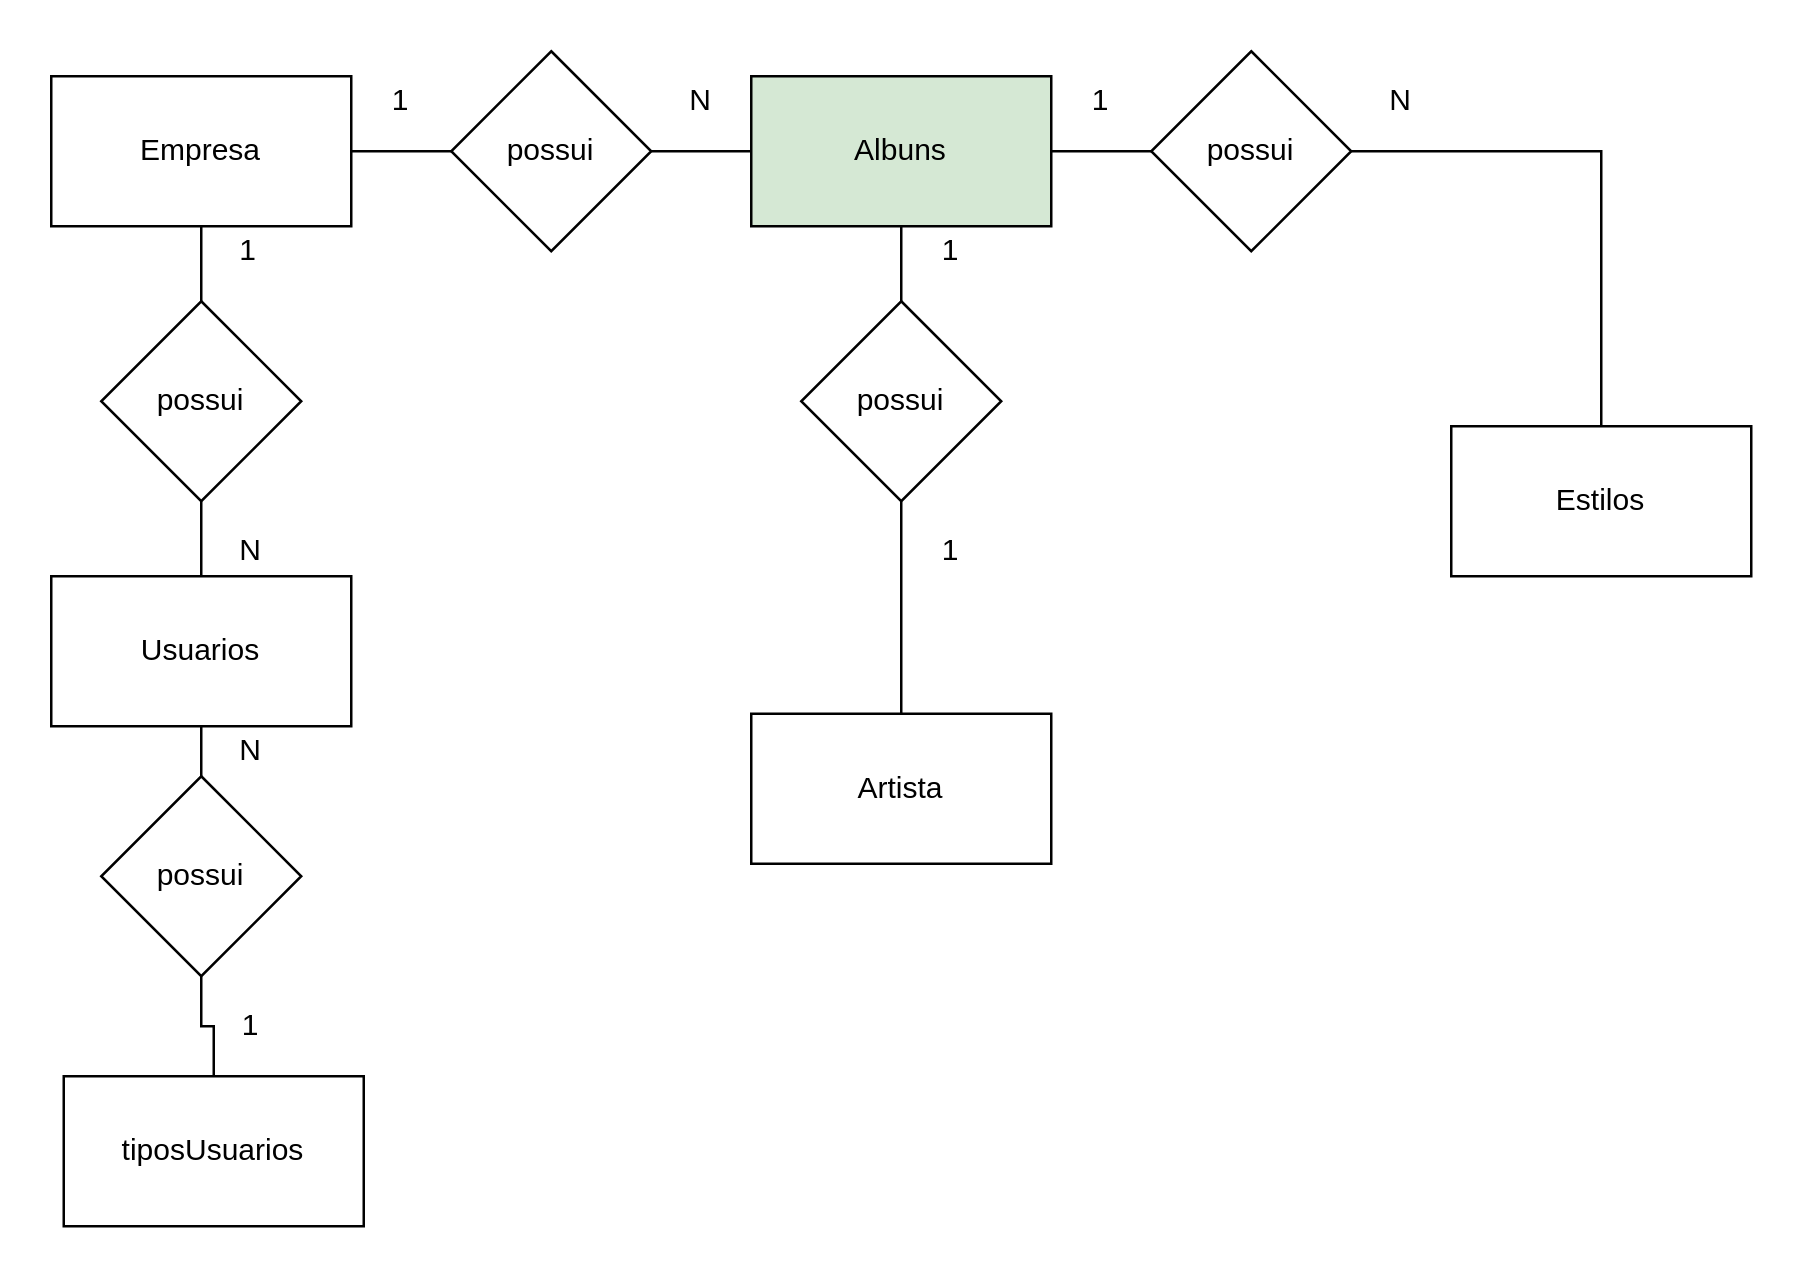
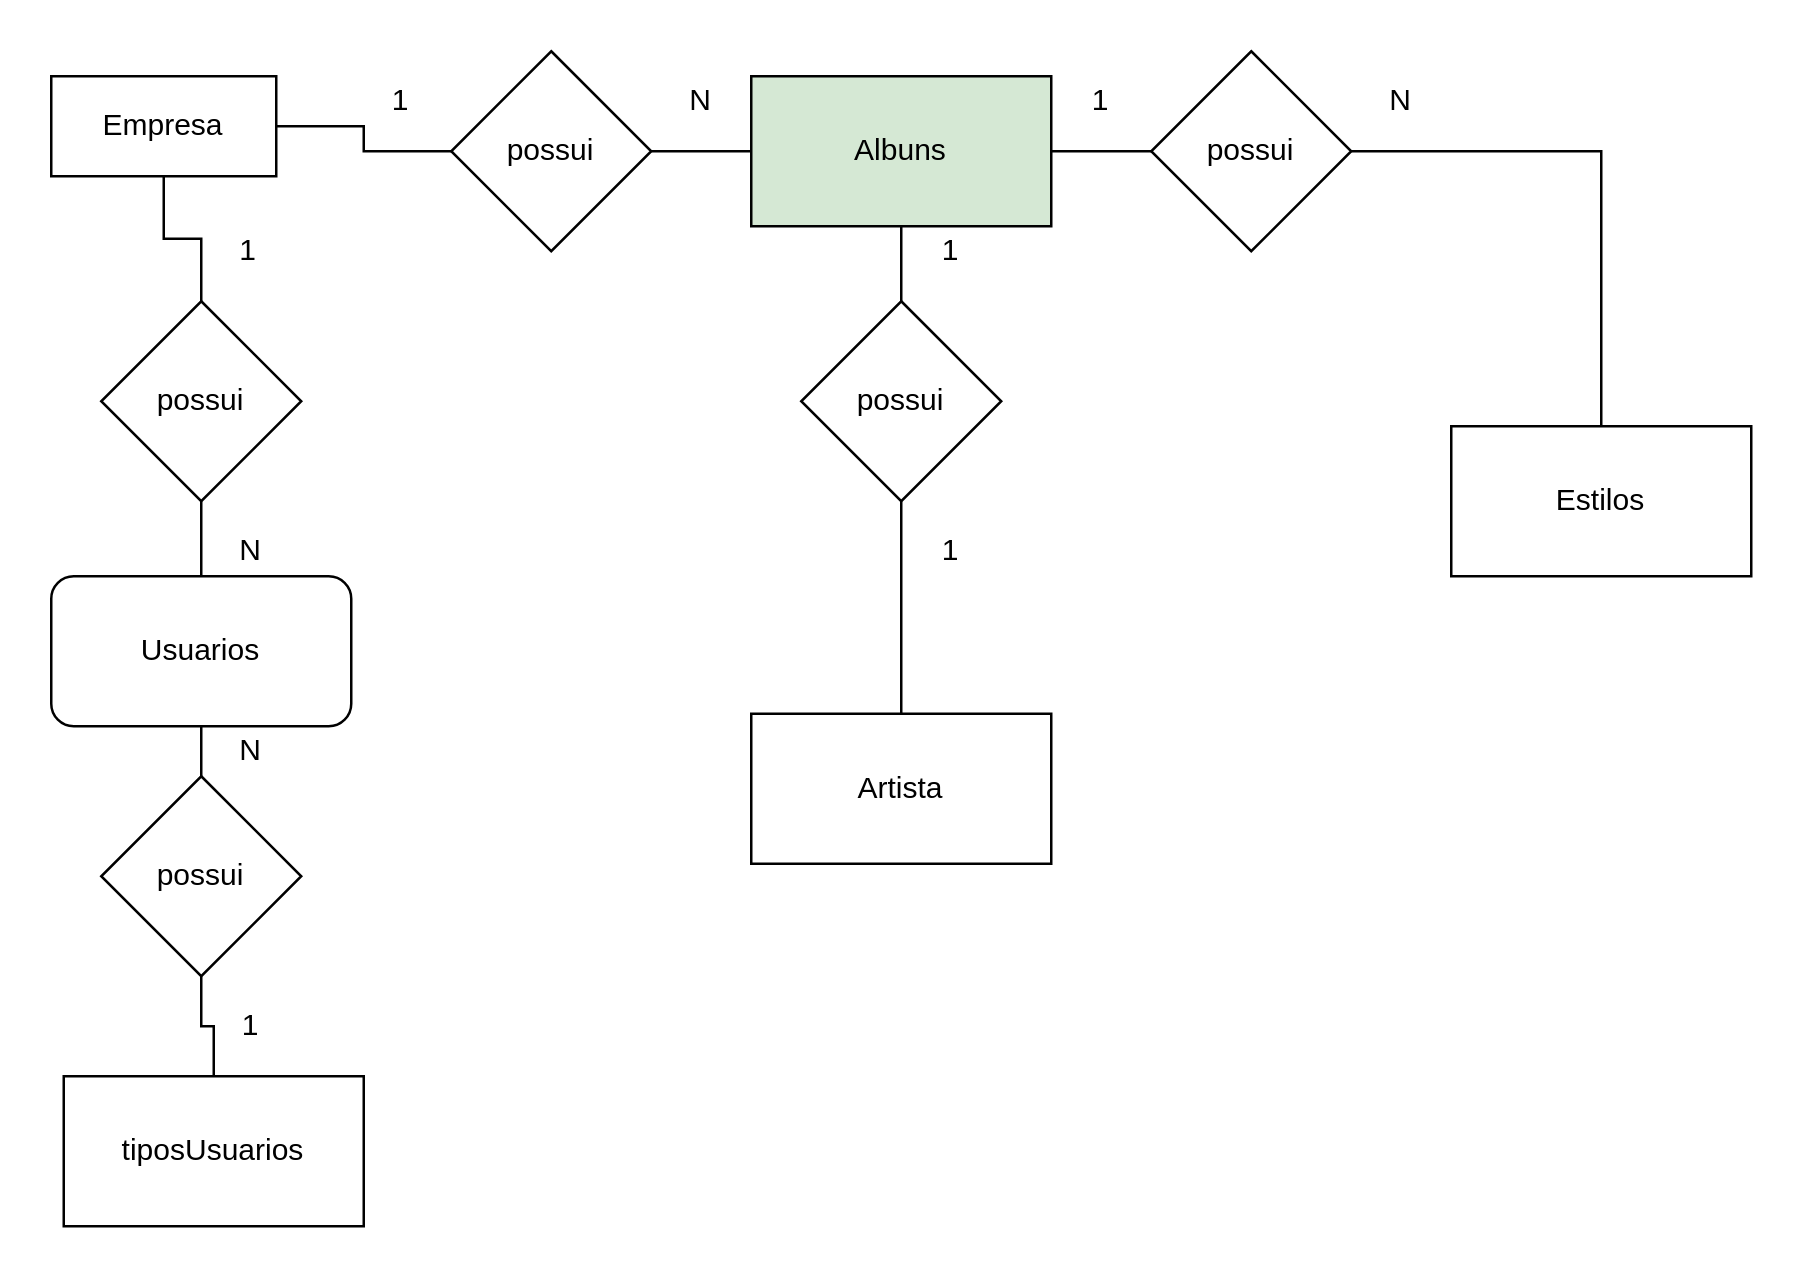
  <mxCell id="0" />
  <mxCell id="1" parent="0" />
  <mxCell id="2" value="" style="edgeStyle=orthogonalEdgeStyle;rounded=0;orthogonalLoop=1;jettySize=auto;html=1;endArrow=none;endFill=0;" edge="1" parent="1" source="4" target="6"><mxGeometry relative="1" as="geometry" /></mxCell>
  <mxCell id="3" value="" style="edgeStyle=orthogonalEdgeStyle;rounded=0;orthogonalLoop=1;jettySize=auto;html=1;endArrow=none;endFill=0;" edge="1" parent="1" source="4" target="19"><mxGeometry relative="1" as="geometry" /></mxCell>
- <mxCell id="4" value="Empresa" style="rounded=0;whiteSpace=wrap;html=1;" vertex="1" parent="1"><mxGeometry x="20" y="30" width="120" height="60" as="geometry" /></mxCell>
+ <mxCell id="4" value="Empresa" style="rounded=0;whiteSpace=wrap;html=1;" vertex="1" parent="1"><mxGeometry x="20" y="30" width="90" height="40" as="geometry" /></mxCell>
  <mxCell id="5" value="" style="edgeStyle=orthogonalEdgeStyle;rounded=0;orthogonalLoop=1;jettySize=auto;html=1;endArrow=none;endFill=0;" edge="1" parent="1" source="6" target="9"><mxGeometry relative="1" as="geometry" /></mxCell>
  <mxCell id="6" value="possui" style="rhombus;whiteSpace=wrap;html=1;" vertex="1" parent="1"><mxGeometry x="180" y="20" width="80" height="80" as="geometry" /></mxCell>
  <mxCell id="7" value="" style="edgeStyle=orthogonalEdgeStyle;rounded=0;orthogonalLoop=1;jettySize=auto;html=1;endArrow=none;endFill=0;" edge="1" parent="1" source="9" target="11"><mxGeometry relative="1" as="geometry" /></mxCell>
  <mxCell id="8" value="" style="edgeStyle=orthogonalEdgeStyle;rounded=0;orthogonalLoop=1;jettySize=auto;html=1;endArrow=none;endFill=0;" edge="1" parent="1" source="9" target="14"><mxGeometry relative="1" as="geometry" /></mxCell>
  <mxCell id="9" value="Albuns" style="rounded=0;whiteSpace=wrap;html=1;fillColor=#d5e8d4;" vertex="1" parent="1"><mxGeometry x="300" y="30" width="120" height="60" as="geometry" /></mxCell>
  <mxCell id="10" value="" style="edgeStyle=orthogonalEdgeStyle;rounded=0;orthogonalLoop=1;jettySize=auto;html=1;endArrow=none;endFill=0;" edge="1" parent="1" source="11" target="12"><mxGeometry relative="1" as="geometry" /></mxCell>
  <mxCell id="11" value="possui" style="rhombus;whiteSpace=wrap;html=1;" vertex="1" parent="1"><mxGeometry x="460" y="20" width="80" height="80" as="geometry" /></mxCell>
  <mxCell id="12" value="Estilos" style="rounded=0;whiteSpace=wrap;html=1;" vertex="1" parent="1"><mxGeometry x="580" y="170" width="120" height="60" as="geometry" /></mxCell>
  <mxCell id="13" value="" style="edgeStyle=orthogonalEdgeStyle;rounded=0;orthogonalLoop=1;jettySize=auto;html=1;endArrow=none;endFill=0;" edge="1" parent="1" source="14" target="15"><mxGeometry relative="1" as="geometry" /></mxCell>
  <mxCell id="14" value="possui" style="rhombus;whiteSpace=wrap;html=1;" vertex="1" parent="1"><mxGeometry x="320" y="120" width="80" height="80" as="geometry" /></mxCell>
  <mxCell id="15" value="Artista" style="rounded=0;whiteSpace=wrap;html=1;" vertex="1" parent="1"><mxGeometry x="300" y="285" width="120" height="60" as="geometry" /></mxCell>
  <mxCell id="16" value="" style="edgeStyle=orthogonalEdgeStyle;rounded=0;orthogonalLoop=1;jettySize=auto;html=1;endArrow=none;endFill=0;" edge="1" parent="1" source="17" target="22"><mxGeometry relative="1" as="geometry" /></mxCell>
- <mxCell id="17" value="Usuarios" style="rounded=0;whiteSpace=wrap;html=1;" vertex="1" parent="1"><mxGeometry x="20" y="230" width="120" height="60" as="geometry" /></mxCell>
+ <mxCell id="17" value="Usuarios" style="whiteSpace=wrap;html=1;rounded=1;" vertex="1" parent="1"><mxGeometry x="20" y="230" width="120" height="60" as="geometry" /></mxCell>
  <mxCell id="18" value="" style="edgeStyle=orthogonalEdgeStyle;rounded=0;orthogonalLoop=1;jettySize=auto;html=1;endArrow=none;endFill=0;" edge="1" parent="1" source="19" target="17"><mxGeometry relative="1" as="geometry" /></mxCell>
  <mxCell id="19" value="possui" style="rhombus;whiteSpace=wrap;html=1;" vertex="1" parent="1"><mxGeometry x="40" y="120" width="80" height="80" as="geometry" /></mxCell>
  <mxCell id="20" value="tiposUsuarios" style="rounded=0;whiteSpace=wrap;html=1;" vertex="1" parent="1"><mxGeometry x="25" y="430" width="120" height="60" as="geometry" /></mxCell>
  <mxCell id="21" value="" style="edgeStyle=orthogonalEdgeStyle;rounded=0;orthogonalLoop=1;jettySize=auto;html=1;endArrow=none;endFill=0;" edge="1" parent="1" source="22" target="20"><mxGeometry relative="1" as="geometry" /></mxCell>
  <mxCell id="22" value="possui" style="rhombus;whiteSpace=wrap;html=1;" vertex="1" parent="1"><mxGeometry x="40" y="310" width="80" height="80" as="geometry" /></mxCell>
  <mxCell id="23" value="1" style="text;html=1;strokeColor=none;fillColor=none;align=center;verticalAlign=middle;whiteSpace=wrap;rounded=0;" vertex="1" parent="1"><mxGeometry x="80" y="400" width="40" height="20" as="geometry" /></mxCell>
  <mxCell id="24" value="N" style="text;html=1;strokeColor=none;fillColor=none;align=center;verticalAlign=middle;whiteSpace=wrap;rounded=0;" vertex="1" parent="1"><mxGeometry x="80" y="290" width="40" height="20" as="geometry" /></mxCell>
  <mxCell id="25" value="1" style="text;html=1;strokeColor=none;fillColor=none;align=center;verticalAlign=middle;whiteSpace=wrap;rounded=0;" vertex="1" parent="1"><mxGeometry x="140" y="30" width="40" height="20" as="geometry" /></mxCell>
  <mxCell id="26" value="N" style="text;html=1;strokeColor=none;fillColor=none;align=center;verticalAlign=middle;whiteSpace=wrap;rounded=0;" vertex="1" parent="1"><mxGeometry x="260" y="30" width="40" height="20" as="geometry" /></mxCell>
  <mxCell id="27" value="1" style="text;html=1;strokeColor=none;fillColor=none;align=center;verticalAlign=middle;whiteSpace=wrap;rounded=0;" vertex="1" parent="1"><mxGeometry x="420" y="30" width="40" height="20" as="geometry" /></mxCell>
  <mxCell id="28" value="N" style="text;html=1;strokeColor=none;fillColor=none;align=center;verticalAlign=middle;whiteSpace=wrap;rounded=0;" vertex="1" parent="1"><mxGeometry x="540" y="30" width="40" height="20" as="geometry" /></mxCell>
  <mxCell id="29" value="1" style="text;html=1;strokeColor=none;fillColor=none;align=center;verticalAlign=middle;whiteSpace=wrap;rounded=0;" vertex="1" parent="1"><mxGeometry x="360" y="90" width="40" height="20" as="geometry" /></mxCell>
  <mxCell id="30" value="1" style="text;html=1;strokeColor=none;fillColor=none;align=center;verticalAlign=middle;whiteSpace=wrap;rounded=0;" vertex="1" parent="1"><mxGeometry x="360" y="210" width="40" height="20" as="geometry" /></mxCell>
  <mxCell id="31" value="1" style="text;html=1;strokeColor=none;fillColor=none;align=center;verticalAlign=middle;whiteSpace=wrap;rounded=0;" vertex="1" parent="1"><mxGeometry x="79" y="90" width="40" height="20" as="geometry" /></mxCell>
  <mxCell id="32" value="N" style="text;html=1;strokeColor=none;fillColor=none;align=center;verticalAlign=middle;whiteSpace=wrap;rounded=0;" vertex="1" parent="1"><mxGeometry x="80" y="210" width="40" height="20" as="geometry" /></mxCell>
